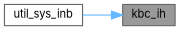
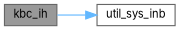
  digraph {
    rankdir=LR
    fontname=Inter
    node [fontname=Inter fontsize=10 shape=box style=filled]
    n1 [color=gray40 fillcolor=grey60 fontcolor=black height=0.2 label=kbc_ih width=0.4]
    n2 [color=grey40 fillcolor=white height=0.2 label=util_sys_inb width=0.4]
-   n2 -> n1 [color=steelblue1 fontname=Inter fontsize=10 labelfontname=Helvetica labelfontsize=10 style=solid]
+   n1 -> n2 [color=steelblue1 fontname=Inter fontsize=10 labelfontname=Helvetica labelfontsize=10 style=solid]
  }
